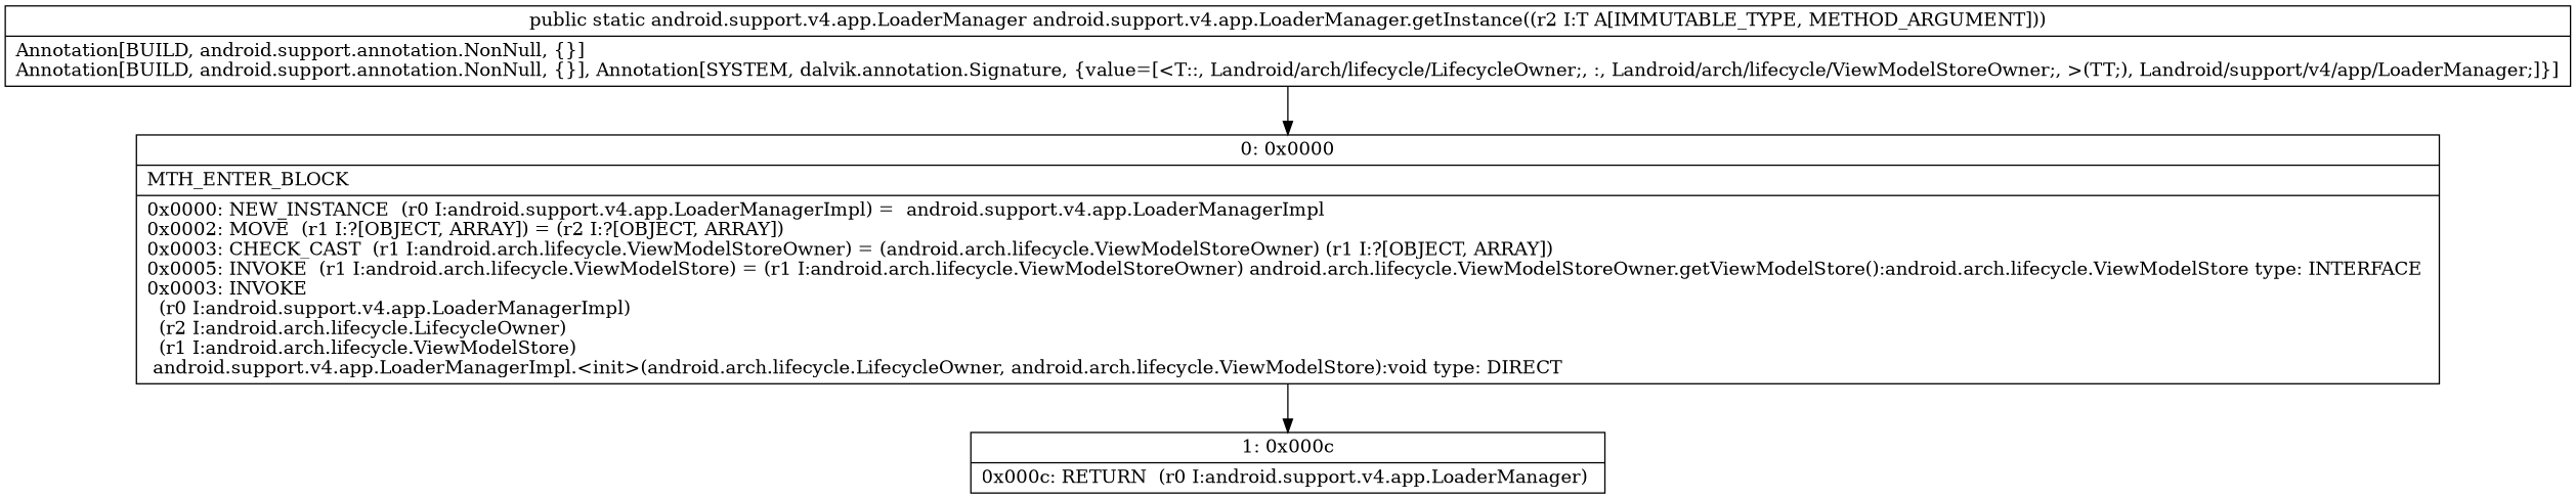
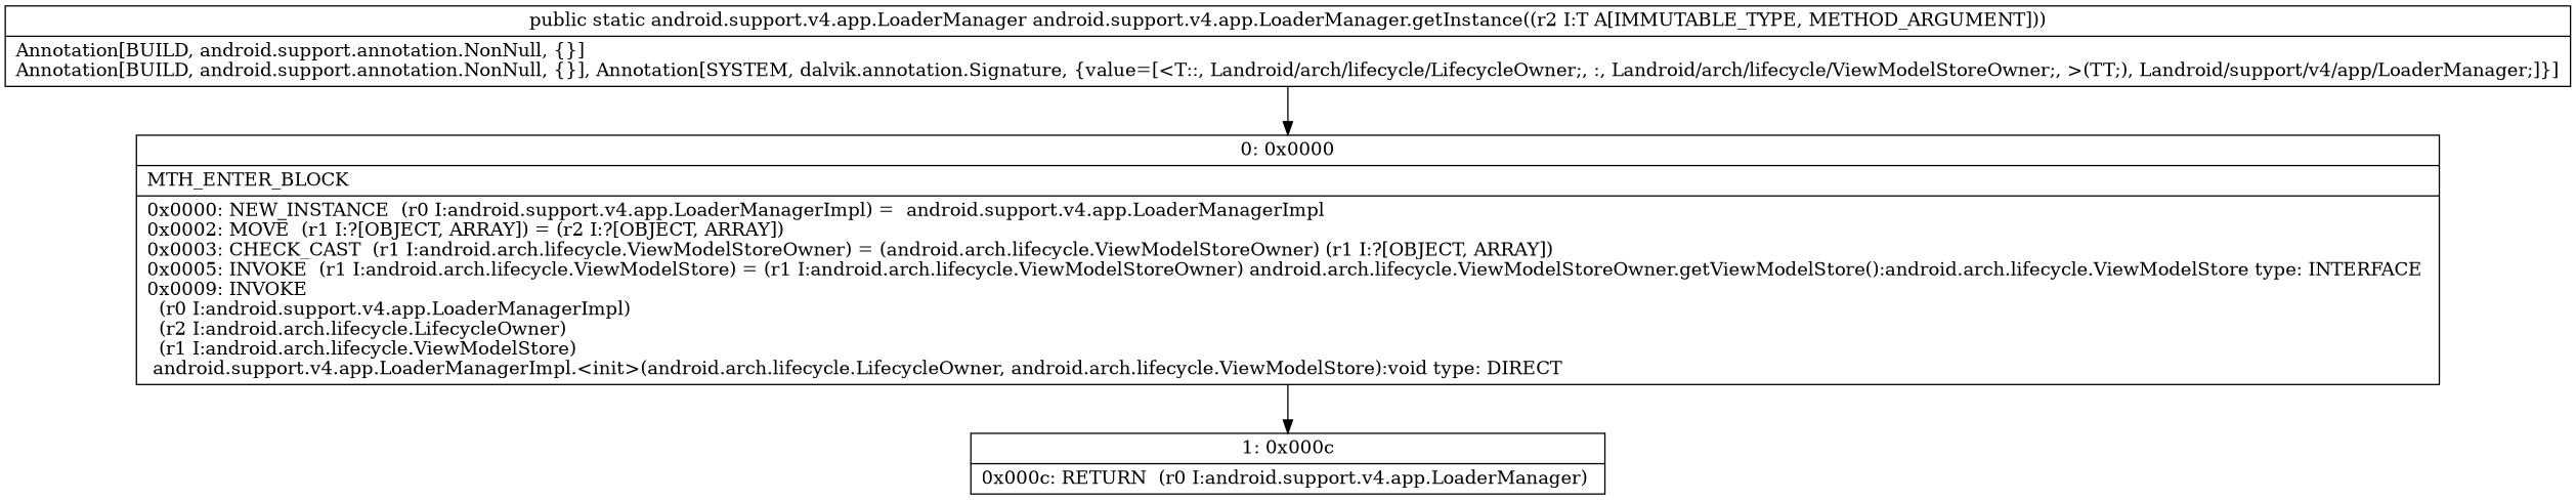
  digraph {
    node [shape=record]
-   n1 [label="{0\:\ 0x0000|MTH_ENTER_BLOCK\l|0x0000: NEW_INSTANCE  (r0 I:android.support.v4.app.LoaderManagerImpl) =  android.support.v4.app.LoaderManagerImpl \l0x0002: MOVE  (r1 I:?[OBJECT, ARRAY]) = (r2 I:?[OBJECT, ARRAY]) \l0x0003: CHECK_CAST  (r1 I:android.arch.lifecycle.ViewModelStoreOwner) = (android.arch.lifecycle.ViewModelStoreOwner) (r1 I:?[OBJECT, ARRAY]) \l0x0005: INVOKE  (r1 I:android.arch.lifecycle.ViewModelStore) = (r1 I:android.arch.lifecycle.ViewModelStoreOwner) android.arch.lifecycle.ViewModelStoreOwner.getViewModelStore():android.arch.lifecycle.ViewModelStore type: INTERFACE \l0x0003: INVOKE  \l  (r0 I:android.support.v4.app.LoaderManagerImpl)\l  (r2 I:android.arch.lifecycle.LifecycleOwner)\l  (r1 I:android.arch.lifecycle.ViewModelStore)\l android.support.v4.app.LoaderManagerImpl.\<init\>(android.arch.lifecycle.LifecycleOwner, android.arch.lifecycle.ViewModelStore):void type: DIRECT \l}"]
+   n1 [label="{0\:\ 0x0000|MTH_ENTER_BLOCK\l|0x0000: NEW_INSTANCE  (r0 I:android.support.v4.app.LoaderManagerImpl) =  android.support.v4.app.LoaderManagerImpl \l0x0002: MOVE  (r1 I:?[OBJECT, ARRAY]) = (r2 I:?[OBJECT, ARRAY]) \l0x0003: CHECK_CAST  (r1 I:android.arch.lifecycle.ViewModelStoreOwner) = (android.arch.lifecycle.ViewModelStoreOwner) (r1 I:?[OBJECT, ARRAY]) \l0x0005: INVOKE  (r1 I:android.arch.lifecycle.ViewModelStore) = (r1 I:android.arch.lifecycle.ViewModelStoreOwner) android.arch.lifecycle.ViewModelStoreOwner.getViewModelStore():android.arch.lifecycle.ViewModelStore type: INTERFACE \l0x0009: INVOKE  \l  (r0 I:android.support.v4.app.LoaderManagerImpl)\l  (r2 I:android.arch.lifecycle.LifecycleOwner)\l  (r1 I:android.arch.lifecycle.ViewModelStore)\l android.support.v4.app.LoaderManagerImpl.\<init\>(android.arch.lifecycle.LifecycleOwner, android.arch.lifecycle.ViewModelStore):void type: DIRECT \l}"]
    n2 [label="{1\:\ 0x000c|0x000c: RETURN  (r0 I:android.support.v4.app.LoaderManager) \l}"]
    n3 [label="{public static android.support.v4.app.LoaderManager android.support.v4.app.LoaderManager.getInstance((r2 I:T A[IMMUTABLE_TYPE, METHOD_ARGUMENT]))  | Annotation[BUILD, android.support.annotation.NonNull, \{\}]\lAnnotation[BUILD, android.support.annotation.NonNull, \{\}], Annotation[SYSTEM, dalvik.annotation.Signature, \{value=[\<T::, Landroid\/arch\/lifecycle\/LifecycleOwner;, :, Landroid\/arch\/lifecycle\/ViewModelStoreOwner;, \>(TT;), Landroid\/support\/v4\/app\/LoaderManager;]\}]\l}"]
    n1 -> n2
    n3 -> n1
  }
